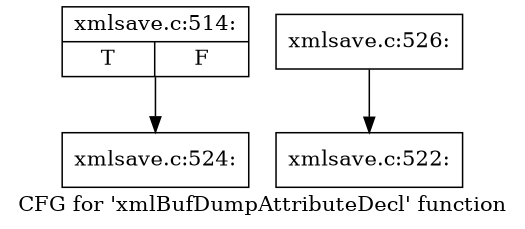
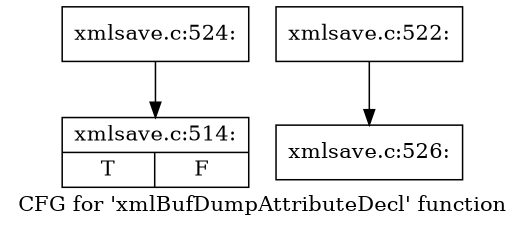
  digraph {
    label="CFG for 'xmlBufDumpAttributeDecl' function"
    node [shape=record]
    n1 [label="{xmlsave.c:514:|{<s0>T|<s1>F}}"]
    n2 [label="{xmlsave.c:524:}"]
    n3 [label="{xmlsave.c:522:}"]
    n4 [label="{xmlsave.c:526:}"]
-   n1 -> n2
-   n4 -> n3
+   n2 -> n1
+   n3 -> n4
  }
